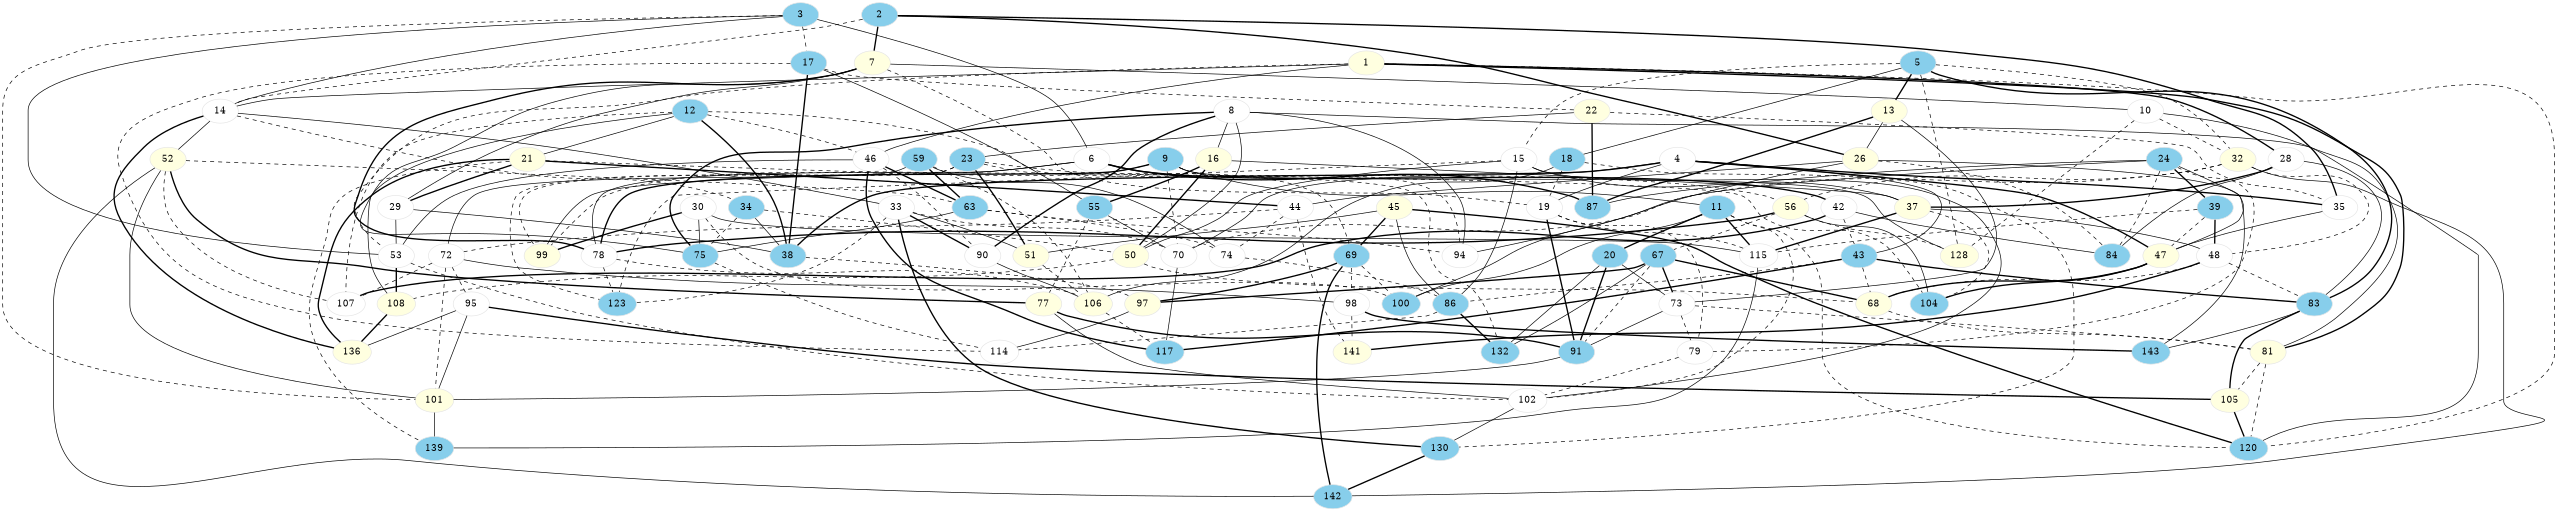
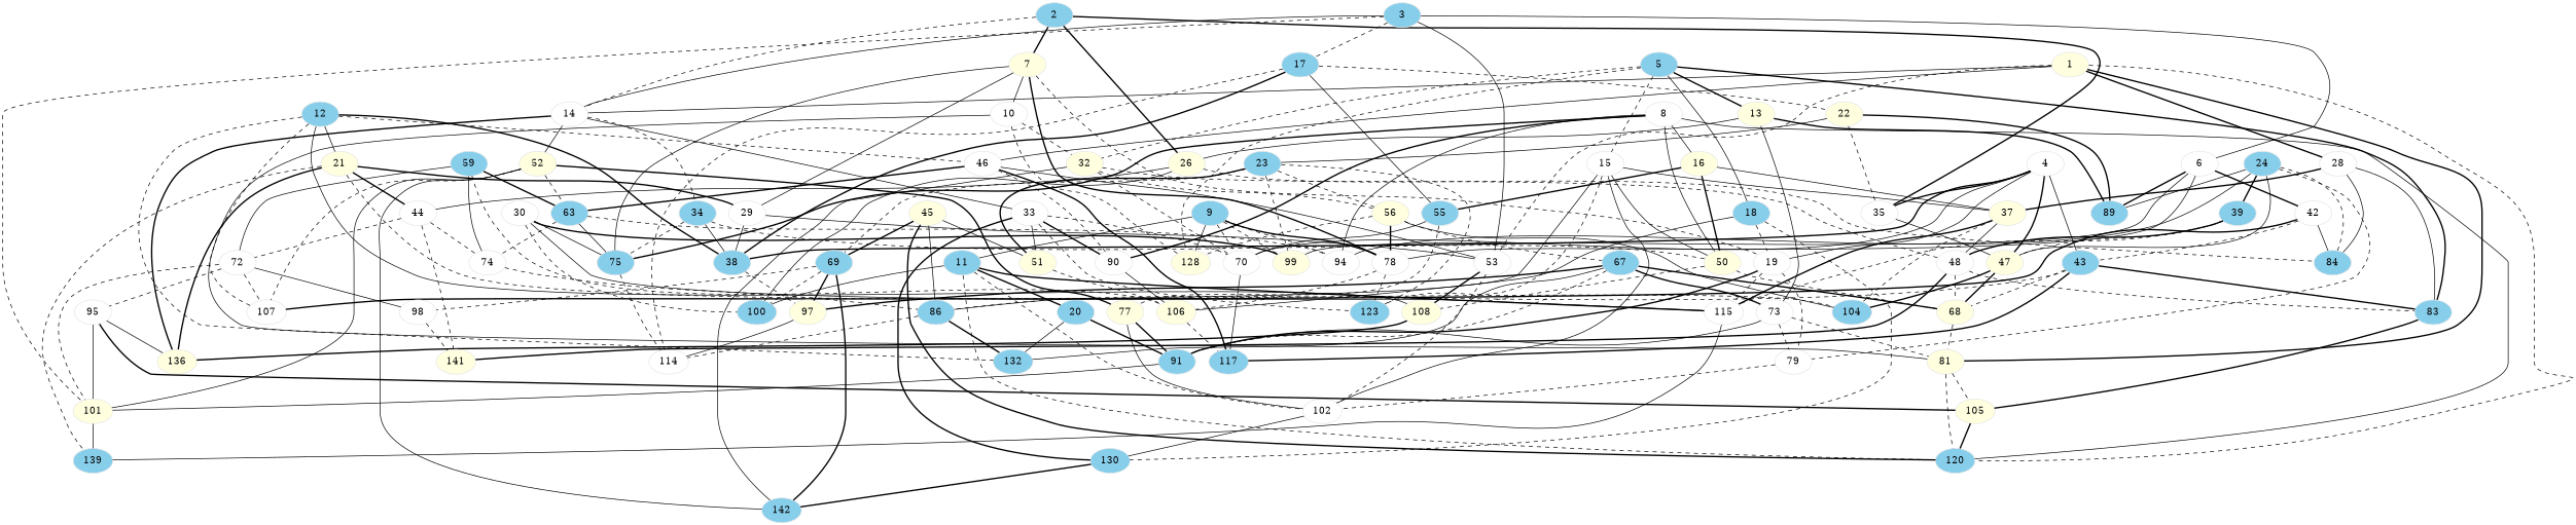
  graph {
    node [color=gray90 fillcolor=skyblue style=filled]
    edge [style=dashed]
    1 [fillcolor=lightyellow super="+118"]
    14 [fillcolor=white super="+133"]
    28 [fillcolor=white]
    46 [fillcolor=white super="+122"]
    53 [fillcolor=white super="+82"]
    81 [fillcolor=lightyellow super="+85"]
    120 [super="+145"]
    33 [fillcolor=white super="+109"]
    34
    136 [fillcolor=lightyellow]
    52 [fillcolor=lightyellow super="+80"]
    83 [super="+137"]
    37 [fillcolor=lightyellow super="+57"]
    84 [super="+113"]
    90 [fillcolor=white]
    117
    63 [super="+92"]
    102 [fillcolor=white super="+119"]
    108 [fillcolor=lightyellow]
    105 [fillcolor=lightyellow]
    7 [fillcolor=lightyellow super="+93"]
    19 [fillcolor=white super="+40"]
    78 [fillcolor=white super="+112"]
    10 [fillcolor=white]
    29 [fillcolor=white]
    75 [super="+96"]
    2
    26 [fillcolor=lightyellow super="+27"]
    35 [fillcolor=white]
    100
    44 [fillcolor=white super="+54"]
-   143
    47 [fillcolor=lightyellow super="+76"]
    3 [super="+124"]
    6 [fillcolor=white super="+25"]
    17 [super="+49"]
    101 [fillcolor=lightyellow super="+116"]
    42 [fillcolor=white]
-   87
+   87 [label=89]
    99 [fillcolor=lightyellow]
    38 [super="+64"]
    55
    22 [fillcolor=lightyellow]
    114 [fillcolor=white]
    139
    4 [fillcolor=white super="+144"]
    43 [super="+129"]
    70 [fillcolor=white super="+71"]
    115 [fillcolor=white super="+135"]
    79 [fillcolor=white]
    91 [super="+140"]
    97 [fillcolor=lightyellow]
    86 [super="+88"]
    68 [fillcolor=lightyellow super="+103"]
    104
    5 [super="+58"]
    13 [fillcolor=lightyellow]
    15 [fillcolor=white super="+66"]
    18
    32 [fillcolor=lightyellow super="+36"]
    128 [fillcolor=lightyellow]
    73 [fillcolor=white super="+131"]
    50 [fillcolor=lightyellow super="+146"]
    123
    106 [fillcolor=lightyellow super="+125"]
    130
    56 [fillcolor=lightyellow super="+62"]
    48 [fillcolor=white super="+65"]
    142
    107 [fillcolor=white]
    8 [fillcolor=white super="+61"]
    16 [fillcolor=lightyellow]
    94 [fillcolor=white]
    9 [super="+89"]
    11 [super="+121"]
    20
    132
    12 [super="+31"]
    21 [fillcolor=lightyellow super="+138"]
    51 [fillcolor=lightyellow]
    77 [fillcolor=lightyellow]
    23 [super="+41"]
    72 [fillcolor=white super="+134"]
    74 [fillcolor=white]
    141 [fillcolor=lightyellow]
    69 [super="+127"]
    67 [super="+111"]
    98 [fillcolor=white super="+126"]
    24 [super="+110"]
    39
    30 [fillcolor=white]
    95 [fillcolor=white]
    45 [fillcolor=lightyellow]
    59
    1 -- 14 [style=solid]
    1 -- 28 [style=bold]
    1 -- 46 [style=solid]
    1 -- 53
    1 -- 81 [style=bold]
    1 -- 120
    14 -- 33 [style=solid]
    14 -- 34
    14 -- 136 [style=bold]
    14 -- 52 [style=solid]
    28 -- 83 [style=solid]
    28 -- 37 [style=bold]
    28 -- 84 [style=solid]
    46 -- 53 [style=solid]
    46 -- 90
    46 -- 117 [style=bold]
    46 -- 63 [style=bold]
    53 -- 102
    53 -- 108 [style=bold]
    81 -- 120
    81 -- 105
    33 -- 90 [style=bold]
    33 -- 70
    33 -- 123
    33 -- 130 [style=bold]
    33 -- 51 [style=solid]
    34 -- 75
    34 -- 38 [style=solid]
    34 -- 50
    52 -- 63
    52 -- 101 [style=solid]
    52 -- 142 [style=solid]
    52 -- 107
    52 -- 77 [style=bold]
    83 -- 105 [style=bold]
-   83 -- 143 [style=solid]
    37 -- 115 [style=bold]
    37 -- 104
    37 -- 48 [style=solid]
    90 -- 106 [style=solid]
    63 -- 75 [style=solid]
    63 -- 94
    63 -- 74
    102 -- 130 [style=solid]
    108 -- 136 [style=bold]
    105 -- 120 [style=bold]
    7 -- 19
    7 -- 78 [style=bold]
    7 -- 10 [style=solid]
    7 -- 29 [style=solid]
    7 -- 75 [style=solid]
    19 -- 115
    19 -- 79
    19 -- 91 [style=bold]
    78 -- 123
    78 -- 106
    10 -- 81 [style=solid]
    10 -- 32
    10 -- 128
    29 -- 53 [style=solid]
    29 -- 38 [style=solid]
    75 -- 114
    2 -- 14
    2 -- 7 [style=bold]
    2 -- 26 [style=bold]
    2 -- 35 [style=bold]
    26 -- 84
    26 -- 100 [style=solid]
    26 -- 44 [style=solid]
-   26 -- 143 [style=solid]
    35 -- 47 [style=solid]
    44 -- 72
    44 -- 74
    44 -- 141 [weight=2]
    47 -- 68 [style=bold]
    47 -- 104 [style=bold]
    3 -- 14 [style=solid]
    3 -- 53 [style=solid]
    3 -- 6 [style=solid weight=2]
    3 -- 17
    3 -- 101
    6 -- 78 [style=solid]
    6 -- 42 [style=bold]
    6 -- 87 [style=bold]
    6 -- 99 [style=solid]
    17 -- 38 [style=bold]
    17 -- 55 [style=solid]
    17 -- 22
    17 -- 114
    101 -- 139 [style=solid]
    42 -- 84 [style=solid]
    42 -- 43
    42 -- 107 [style=bold]
    38 -- 97
    55 -- 70 [style=solid]
    55 -- 77
    22 -- 35
    22 -- 87 [style=bold]
    22 -- 23 [style=solid]
    4 -- 19 [style=solid]
    4 -- 35 [style=bold]
    4 -- 47 [style=bold]
    4 -- 38 [style=bold]
    4 -- 43 [style=solid]
    4 -- 70 [style=solid]
    43 -- 83 [style=bold]
    43 -- 117 [style=bold]
    43 -- 86
    43 -- 68
    70 -- 117 [style=solid]
    115 -- 139 [style=solid]
    79 -- 102
    91 -- 101 [style=solid]
    97 -- 114 [style=solid]
    86 -- 114
    86 -- 132 [style=bold]
    68 -- 81
    5 -- 83 [style=bold]
    5 -- 13 [style=bold]
    5 -- 15
    5 -- 18 [style=solid]
    5 -- 32
    5 -- 128
    13 -- 26 [style=solid]
    13 -- 87 [style=bold]
    13 -- 73 [style=solid]
    15 -- 37 [style=solid]
    15 -- 102 [style=solid]
    15 -- 86 [style=solid]
    15 -- 50 [style=solid]
    15 -- 123
    18 -- 19
    18 -- 106 [style=solid]
    18 -- 130
    32 -- 70
    32 -- 56
    32 -- 48
    32 -- 142 [style=solid]
    73 -- 81
    73 -- 79
    73 -- 91 [style=solid]
    50 -- 108
    50 -- 68
    106 -- 117
    130 -- 142 [style=bold]
    56 -- 78 [style=bold]
    56 -- 104 [style=solid]
    56 -- 128
    56 -- 67
    48 -- 83
    48 -- 68
    48 -- 141 [style=bold]
    8 -- 120 [style=solid]
    8 -- 90 [style=bold]
    8 -- 75 [style=bold]
    8 -- 50 [style=solid]
    8 -- 16 [style=solid]
    8 -- 94 [style=solid]
    16 -- 37 [style=solid]
    16 -- 55 [style=bold]
    16 -- 50 [style=bold]
    9 -- 78 [style=bold]
    9 -- 99
    9 -- 70
    9 -- 128 [style=solid]
    9 -- 94
    9 -- 11 [style=solid]
    11 -- 120
    11 -- 102
    11 -- 100 [style=solid]
    11 -- 115 [style=bold]
    11 -- 20 [style=bold]
    20 -- 91 [style=bold]
-   20 -- 73 [style=solid]
    20 -- 132 [style=solid]
    12 -- 46
    12 -- 108 [style=solid]
    12 -- 38 [style=bold]
    12 -- 107
    12 -- 132
    12 -- 21 [style=solid]
    21 -- 136 [style=bold]
    21 -- 29 [style=bold]
    21 -- 44 [style=bold]
    21 -- 139
    21 -- 104
    51 -- 106
    77 -- 102 [style=solid]
    77 -- 91 [style=bold]
    23 -- 99
    23 -- 123
    23 -- 56
    23 -- 51 [style=bold]
    23 -- 69
    72 -- 101
    72 -- 107
    72 -- 98 [style=solid]
    72 -- 95
    74 -- 86
    69 -- 100
    69 -- 97 [style=bold]
    69 -- 142 [style=bold]
    69 -- 98
    67 -- 91
    67 -- 97 [style=bold]
    67 -- 68 [style=bold]
    67 -- 73 [style=bold]
    67 -- 132 [style=solid]
-   98 -- 143 [style=bold weight=2]
    98 -- 141
    24 -- 84
    24 -- 47 [style=solid]
    24 -- 87 [style=solid]
    24 -- 79
    24 -- 94 [style=solid]
    24 -- 39 [style=bold]
    39 -- 47
    39 -- 115
    39 -- 48 [style=bold]
    30 -- 75 [style=solid]
    30 -- 100
    30 -- 99 [style=bold]
    30 -- 115 [style=solid]
    95 -- 136 [style=solid]
    95 -- 105 [style=bold]
    95 -- 101 [style=solid]
    45 -- 120 [style=bold]
    45 -- 86 [style=solid]
    45 -- 51 [style=solid]
    45 -- 69 [style=bold]
    59 -- 63 [style=bold]
    59 -- 106
    59 -- 72 [style=solid]
    59 -- 74 [style=solid]
  }
